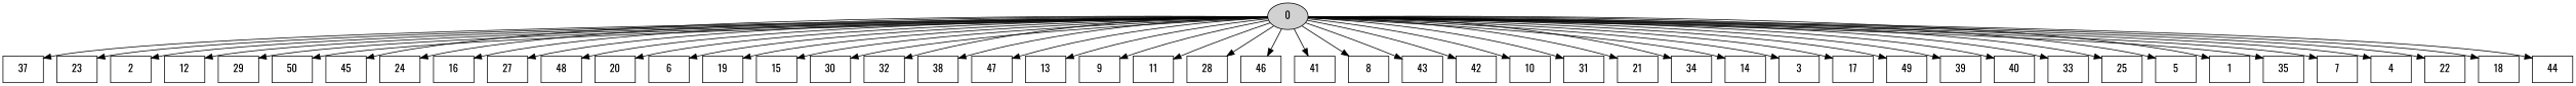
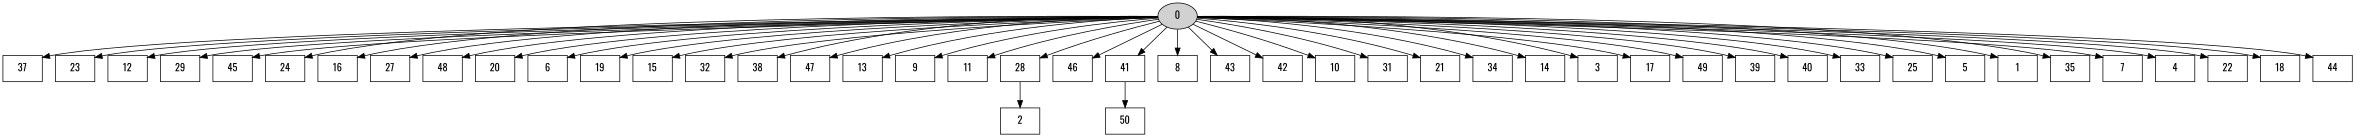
  digraph {
    fontname=Oswald
    node [fillcolor=white fontname=Oswald style=filled shape=box]
    edge [fontname=Oswald]
    0 [fillcolor=grey82 shape=""]
    n2 [label="37\n"]
    n3 [label="23\n"]
    n4 [label="2\n"]
    n5 [label="12\n"]
    n6 [label="29\n"]
    n7 [label="50\n"]
    n8 [label="45\n"]
    n9 [label="24\n"]
    n10 [label="16\n"]
    n11 [label="27\n"]
    n12 [label="48\n"]
    n13 [label="20\n"]
    n14 [label="6\n"]
    n15 [label="19\n"]
    n16 [label="15\n"]
-   n17 [label="30\n"]
    n18 [label="32\n"]
    n19 [label="38\n"]
    n20 [label="47\n"]
    n21 [label="13\n"]
    n22 [label="9\n"]
    n23 [label="11\n"]
    n24 [label="28\n"]
    n25 [label="46\n"]
    n26 [label="41\n"]
    n27 [label="8\n"]
    n28 [label="43\n"]
    n29 [label="42\n"]
    n30 [label="10\n"]
    n31 [label="31\n"]
    n32 [label="21\n"]
    n33 [label="34\n"]
    n34 [label="14\n"]
    n35 [label="3\n"]
    n36 [label="17\n"]
    n37 [label="49\n"]
    n38 [label="39\n"]
    n39 [label="40\n"]
    n40 [label="33\n"]
    n41 [label="25\n"]
    n42 [label="5\n"]
    n43 [label="1\n"]
    n44 [label="35\n"]
    n45 [label="7\n"]
    n46 [label="4\n"]
    n47 [label="22\n"]
    n48 [label="18\n"]
    n49 [label="44\n"]
    0 -> n2
    0 -> n3
-   0 -> n4
+   n24 -> n4
    0 -> n5
    0 -> n6
-   0 -> n7
+   n26 -> n7
    0 -> n8
    0 -> n9
    0 -> n10
    0 -> n11
    0 -> n12
    0 -> n13
    0 -> n14
    0 -> n15
    0 -> n16
-   0 -> n17
    0 -> n18
    0 -> n19
    0 -> n20
    0 -> n21
    0 -> n22
    0 -> n23
    0 -> n24
    0 -> n25
    0 -> n26
    0 -> n27
    0 -> n28
    0 -> n29
    0 -> n30
    0 -> n31
    0 -> n32
    0 -> n33
    0 -> n34
    0 -> n35
    0 -> n36
    0 -> n37
    0 -> n38
    0 -> n39
    0 -> n40
    0 -> n41
    0 -> n42
    0 -> n43
    0 -> n44
    0 -> n45
    0 -> n46
    0 -> n47
    0 -> n48
    0 -> n49
  }
